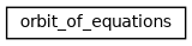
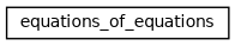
  digraph {
    rankdir=TB
-   n1 [color=black fillcolor=white fontname=Helvetica fontsize=10 height=0.2 label=orbit_of_equations shape=record style=filled width=0.4]
+   n1 [color=black fillcolor=white fontname=Helvetica fontsize=10 height=0.2 label=equations_of_equations shape=record style=filled width=0.4]
  }
